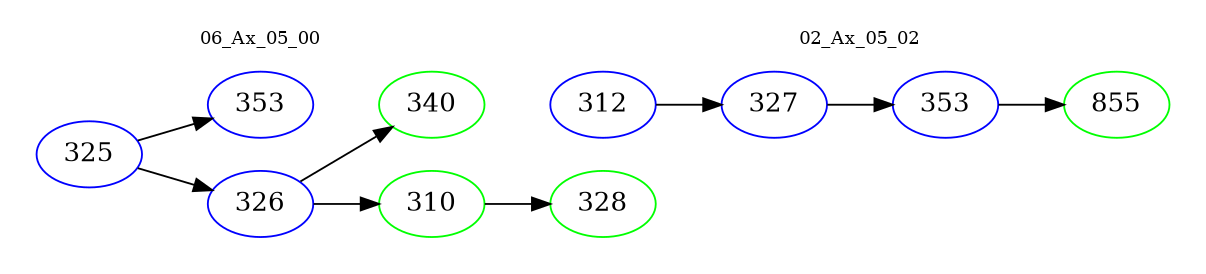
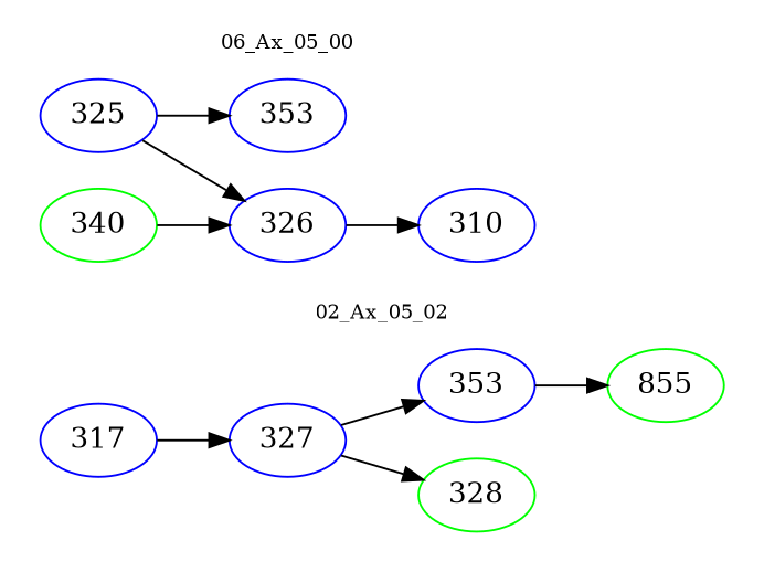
  digraph {
    rankdir=LR
    node [color=blue]
    edge [color=black]
    n1 [label=327]
-   n2 [label=312]
+   n2 [label=317]
    n3 [color=green label=328]
    n4 [label=353]
    n5 [color=green label=855]
    n6 [label=325]
-   n7 [color=green label=310]
+   n7 [label=310]
    n8 [label=326]
    n9 [label=353]
    n10 [color=green label=340]
    subgraph cluster_1 {
      color=white
      fontsize=10
      label="02_Ax_05_02"
      n1
      n2
      n3
      n4
      n5
    }
    subgraph cluster_2 {
      color=white
      fontsize=10
      label="06_Ax_05_00"
      n6
      n7
      n8
      n9
      n10
    }
-   n7 -> n3
+   n1 -> n3
    n1 -> n4
    n2 -> n1
    n4 -> n5
    n6 -> n8
    n6 -> n9
    n8 -> n7
-   n8 -> n10
+   n10 -> n8
  }
